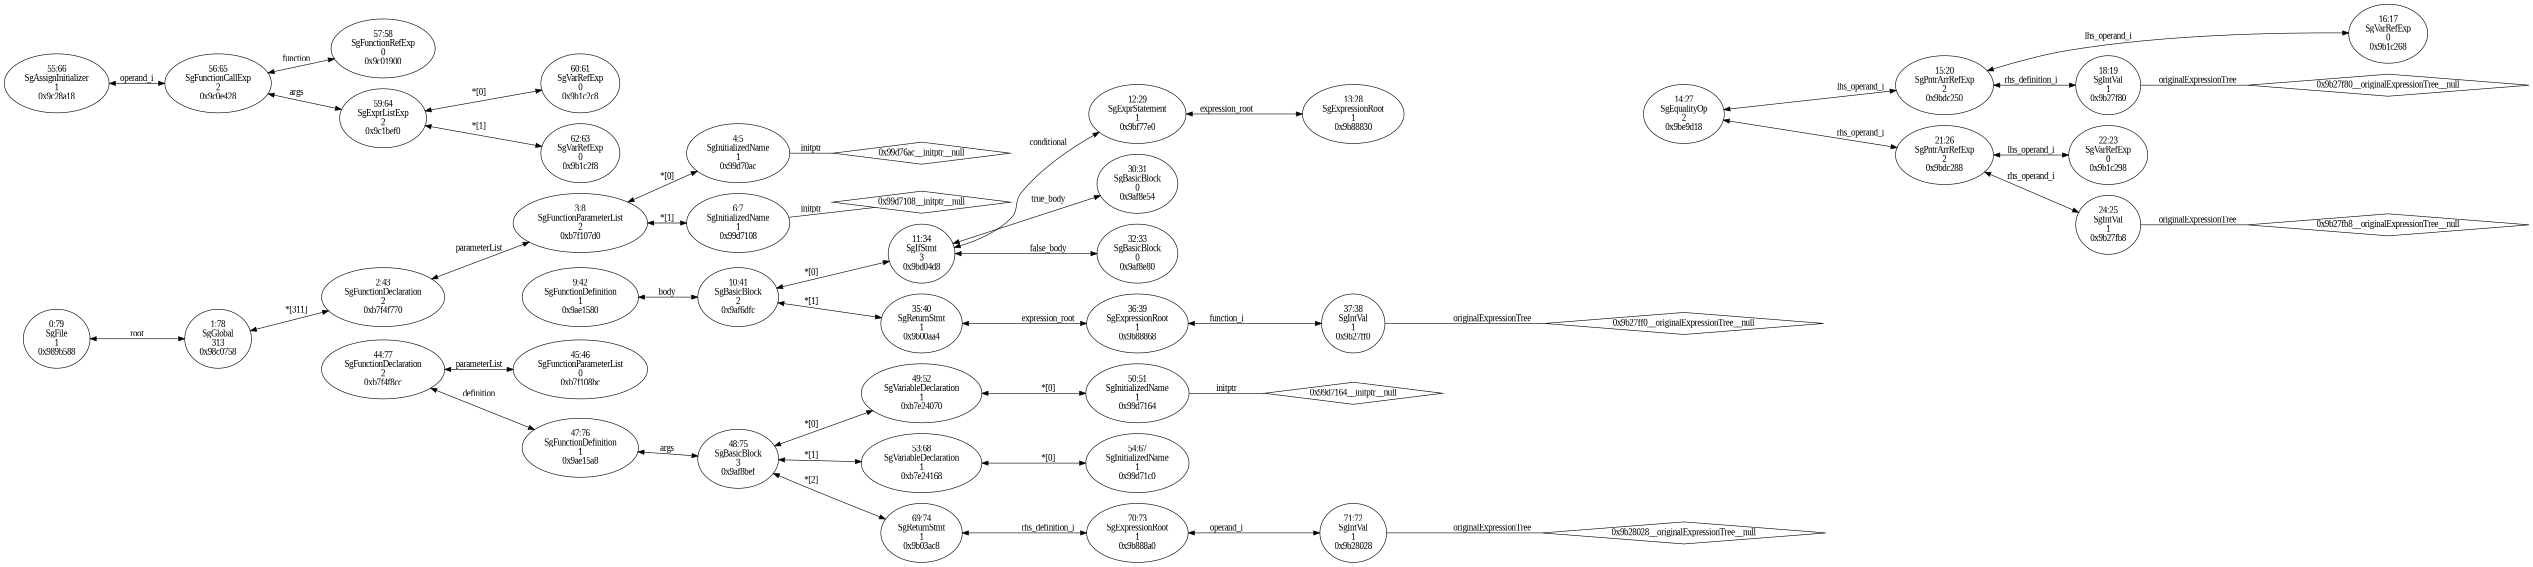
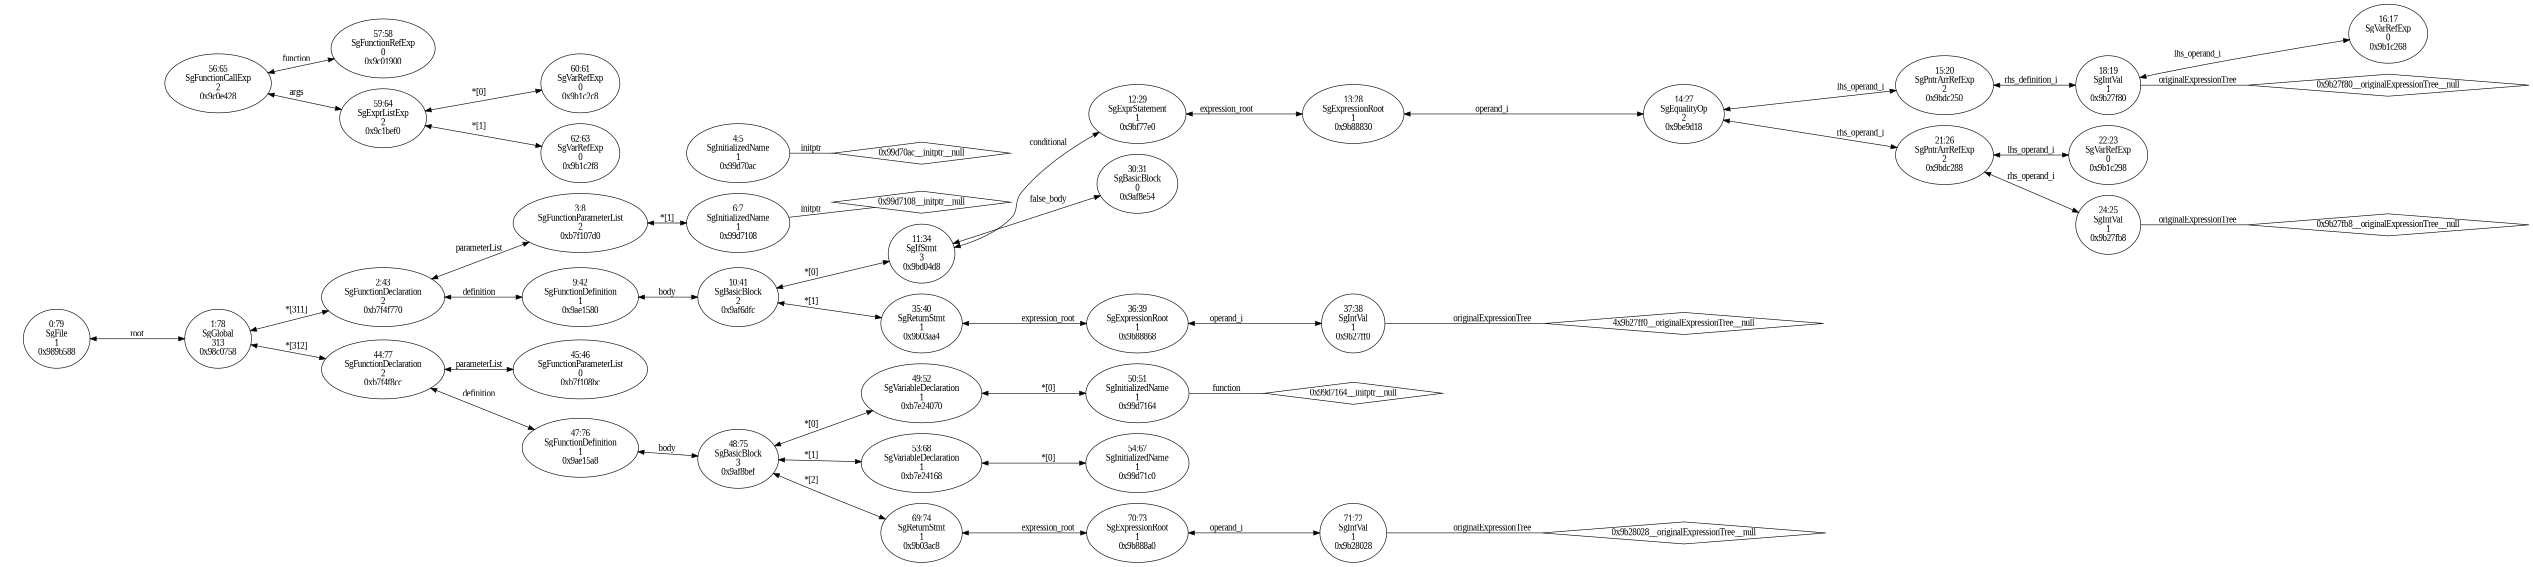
  digraph {
    fontname="Liberation Serif"
    rankdir=LR
    node [fontname="Liberation Serif"]
    edge [dir=both fontname="Liberation Serif"]
    n1 [label="4:5\nSgInitializedName\n1\n0x99d70ac\n"]
-   "0x99d70ac__initptr__null" [shape=diamond label="0x99d76ac__initptr__null"]
+   "0x99d70ac__initptr__null" [shape=diamond]
    n3 [label="6:7\nSgInitializedName\n1\n0x99d7108\n"]
    "0x99d7108__initptr__null" [shape=diamond]
    n5 [label="3:8\nSgFunctionParameterList\n2\n0xb7f107d0\n"]
    n6 [label="16:17\nSgVarRefExp\n0\n0x9b1c268\n"]
    n7 [label="18:19\nSgIntVal\n1\n0x9b27f80\n"]
    "0x9b27f80__originalExpressionTree__null" [shape=diamond]
    n9 [label="15:20\nSgPntrArrRefExp\n2\n0x9bdc250\n"]
    n10 [label="22:23\nSgVarRefExp\n0\n0x9b1c298\n"]
    n11 [label="24:25\nSgIntVal\n1\n0x9b27fb8\n"]
    "0x9b27fb8__originalExpressionTree__null" [shape=diamond]
    n13 [label="21:26\nSgPntrArrRefExp\n2\n0x9bdc288\n"]
    n14 [label="14:27\nSgEqualityOp\n2\n0x9be9d18\n"]
    n15 [label="13:28\nSgExpressionRoot\n1\n0x9b88830\n"]
    n16 [label="12:29\nSgExprStatement\n1\n0x9bf77e0\n"]
    n17 [label="30:31\nSgBasicBlock\n0\n0x9af8e54\n"]
-   n18 [label="32:33\nSgBasicBlock\n0\n0x9af8e80\n"]
    n19 [label="11:34\nSgIfStmt\n3\n0x9bd04d8\n"]
    n20 [label="37:38\nSgIntVal\n1\n0x9b27ff0\n"]
-   "0x9b27ff0__originalExpressionTree__null" [shape=diamond]
+   "0x9b27ff0__originalExpressionTree__null" [shape=diamond label="4x9b27ff0__originalExpressionTree__null"]
    n22 [label="36:39\nSgExpressionRoot\n1\n0x9b88868\n"]
-   n23 [label="35:40\nSgReturnStmt\n1\n0x9b00aa4\n"]
+   n23 [label="35:40\nSgReturnStmt\n1\n0x9b03aa4\n"]
    n24 [label="10:41\nSgBasicBlock\n2\n0x9af6dfc\n"]
    n25 [label="9:42\nSgFunctionDefinition\n1\n0x9ae1580\n"]
    n26 [label="2:43\nSgFunctionDeclaration\n2\n0xb7f4f770\n"]
    n27 [label="45:46\nSgFunctionParameterList\n0\n0xb7f108bc\n"]
    n28 [label="50:51\nSgInitializedName\n1\n0x99d7164\n"]
    "0x99d7164__initptr__null" [shape=diamond]
    n30 [label="49:52\nSgVariableDeclaration\n1\n0xb7e24070\n"]
    n31 [label="57:58\nSgFunctionRefExp\n0\n0x9c01900\n"]
    n32 [label="60:61\nSgVarRefExp\n0\n0x9b1c2c8\n"]
    n33 [label="62:63\nSgVarRefExp\n0\n0x9b1c2f8\n"]
    n34 [label="59:64\nSgExprListExp\n2\n0x9c1bef0\n"]
    n35 [label="56:65\nSgFunctionCallExp\n2\n0x9c0e428\n"]
-   n36 [label="55:66\nSgAssignInitializer\n1\n0x9c28a18\n"]
    n37 [label="54:67\nSgInitializedName\n1\n0x99d71c0\n"]
    n38 [label="53:68\nSgVariableDeclaration\n1\n0xb7e24168\n"]
    n39 [label="71:72\nSgIntVal\n1\n0x9b28028\n"]
    "0x9b28028__originalExpressionTree__null" [shape=diamond]
    n41 [label="70:73\nSgExpressionRoot\n1\n0x9b888a0\n"]
    n42 [label="69:74\nSgReturnStmt\n1\n0x9b03ac8\n"]
    n43 [label="48:75\nSgBasicBlock\n3\n0x9af8bef\n"]
    n44 [label="47:76\nSgFunctionDefinition\n1\n0x9ae15a8\n"]
    n45 [label="44:77\nSgFunctionDeclaration\n2\n0xb7f4f8cc\n"]
    n46 [label="1:78\nSgGlobal\n313\n0x98c0758\n"]
    n47 [label="0:79\nSgFile\n1\n0x989b588\n"]
    n1 -> "0x99d70ac__initptr__null" [dir=none label=initptr]
    n3 -> "0x99d7108__initptr__null" [dir=none label=initptr]
-   n5 -> n1 [label="*[0]"]
    n5 -> n3 [label="*[1]"]
    n7 -> "0x9b27f80__originalExpressionTree__null" [dir=none label=originalExpressionTree]
-   n9 -> n6 [label=lhs_operand_i]
+   n7 -> n6 [label=lhs_operand_i]
    n9 -> n7 [label=rhs_definition_i]
    n11 -> "0x9b27fb8__originalExpressionTree__null" [dir=none label=originalExpressionTree]
    n13 -> n10 [label=lhs_operand_i]
    n13 -> n11 [label=rhs_operand_i]
    n14 -> n9 [label=lhs_operand_i]
    n14 -> n13 [label=rhs_operand_i]
+   n15 -> n14 [label=operand_i]
    n16 -> n15 [label=expression_root]
    n19 -> n16 [label=conditional]
-   n19 -> n17 [label=true_body]
-   n19 -> n18 [label=false_body]
+   n19 -> n17 [label=false_body]
    n20 -> "0x9b27ff0__originalExpressionTree__null" [dir=none label=originalExpressionTree]
-   n22 -> n20 [label=function_i]
+   n22 -> n20 [label=operand_i]
    n23 -> n22 [label=expression_root]
    n24 -> n19 [label="*[0]"]
    n24 -> n23 [label="*[1]"]
    n25 -> n24 [label=body]
    n26 -> n5 [label=parameterList]
-   n28 -> "0x99d7164__initptr__null" [dir=none label=initptr]
+   n26 -> n25 [label=definition]
+   n28 -> "0x99d7164__initptr__null" [dir=none label=function]
    n30 -> n28 [label="*[0]"]
    n34 -> n32 [label="*[0]"]
    n34 -> n33 [label="*[1]"]
    n35 -> n31 [label=function]
    n35 -> n34 [label=args]
-   n36 -> n35 [label=operand_i]
    n38 -> n37 [label="*[0]"]
    n39 -> "0x9b28028__originalExpressionTree__null" [dir=none label=originalExpressionTree]
    n41 -> n39 [label=operand_i]
-   n42 -> n41 [label=rhs_definition_i]
+   n42 -> n41 [label=expression_root]
    n43 -> n30 [label="*[0]"]
    n43 -> n38 [label="*[1]"]
    n43 -> n42 [label="*[2]"]
-   n44 -> n43 [label=args]
+   n44 -> n43 [label=body]
    n45 -> n27 [label=parameterList]
    n45 -> n44 [label=definition]
    n46 -> n26 [label="*[311]"]
+   n46 -> n45 [label="*[312]"]
    n47 -> n46 [label=root]
  }
